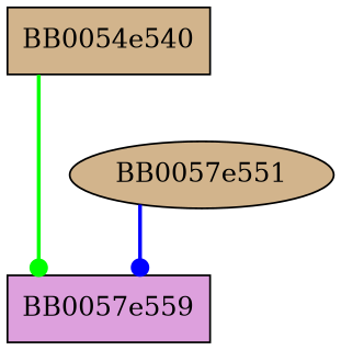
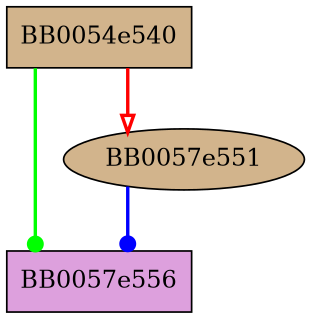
  digraph {
    splines=ortho
    node [fillcolor=tan shape=box style=filled]
    edge [arrowhead=dot style=bold]
    n1 [label=BB0054e540]
-   BB0057e559 [fillcolor=plum]
+   BB0057e559 [fillcolor=plum label=BB0057e556]
    BB0057e551 [shape=ellipse]
    n1 -> BB0057e559 [color=green]
+   n1 -> BB0057e551 [arrowhead=onormal color=red]
    BB0057e551 -> BB0057e559 [color=blue]
  }
